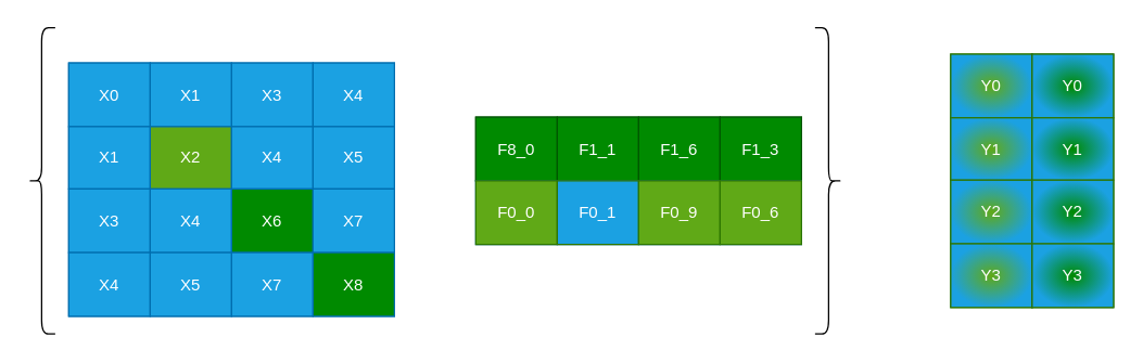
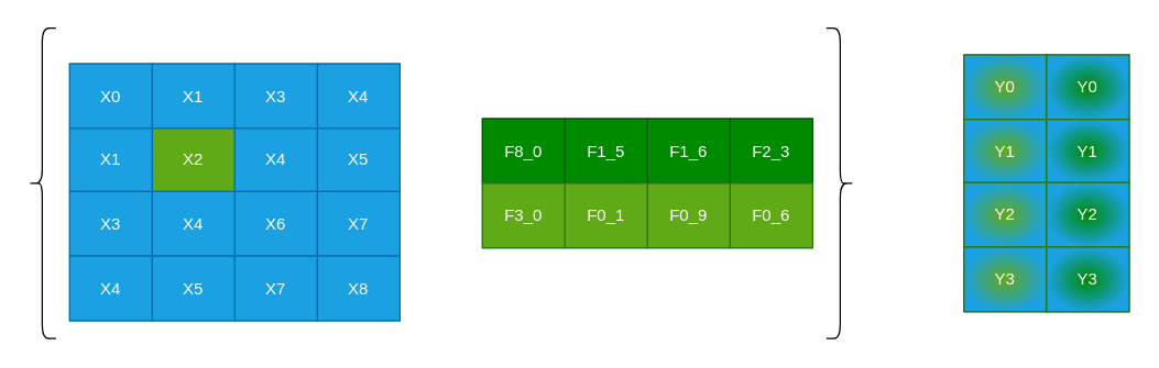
  <mxCell id="0" />
  <mxCell id="1" parent="0" />
  <mxCell id="2" value="" style="childLayout=tableLayout;recursiveResize=0;shadow=0;fillColor=#1ba1e2;fontColor=#ffffff;strokeColor=#006EAF;" vertex="1" parent="1"><mxGeometry x="50" y="46" width="240" height="187" as="geometry" /></mxCell>
  <mxCell id="3" value="" style="shape=tableRow;horizontal=0;startSize=0;swimlaneHead=0;swimlaneBody=0;top=0;left=0;bottom=0;right=0;dropTarget=0;collapsible=0;recursiveResize=0;expand=0;fontStyle=0;fillColor=#1ba1e2;strokeColor=#006EAF;fontColor=#ffffff;" vertex="1" parent="2"><mxGeometry width="240" height="47" as="geometry" /></mxCell>
  <mxCell id="4" value="X0" style="connectable=0;recursiveResize=0;strokeColor=#006EAF;fillColor=#1ba1e2;align=center;whiteSpace=wrap;html=1;fontColor=#ffffff;" vertex="1" parent="3"><mxGeometry width="60" height="47" as="geometry"><mxRectangle width="60" height="47" as="alternateBounds" /></mxGeometry></mxCell>
  <mxCell id="5" value="X1" style="connectable=0;recursiveResize=0;strokeColor=#006EAF;fillColor=#1ba1e2;align=center;whiteSpace=wrap;html=1;fontColor=#ffffff;" vertex="1" parent="3"><mxGeometry x="60" width="60" height="47" as="geometry"><mxRectangle width="60" height="47" as="alternateBounds" /></mxGeometry></mxCell>
  <mxCell id="6" value="X3" style="connectable=0;recursiveResize=0;strokeColor=#006EAF;fillColor=#1ba1e2;align=center;whiteSpace=wrap;html=1;fontColor=#ffffff;" vertex="1" parent="3"><mxGeometry x="120" width="60" height="47" as="geometry"><mxRectangle width="60" height="47" as="alternateBounds" /></mxGeometry></mxCell>
  <mxCell id="7" value="X4" style="connectable=0;recursiveResize=0;strokeColor=#006EAF;fillColor=#1ba1e2;align=center;whiteSpace=wrap;html=1;fontColor=#ffffff;" vertex="1" parent="3"><mxGeometry x="180" width="60" height="47" as="geometry"><mxRectangle width="60" height="47" as="alternateBounds" /></mxGeometry></mxCell>
  <mxCell id="8" style="shape=tableRow;horizontal=0;startSize=0;swimlaneHead=0;swimlaneBody=0;top=0;left=0;bottom=0;right=0;dropTarget=0;collapsible=0;recursiveResize=0;expand=0;fontStyle=0;fillColor=#1ba1e2;strokeColor=#006EAF;fontColor=#ffffff;" vertex="1" parent="2"><mxGeometry y="47" width="240" height="46" as="geometry" /></mxCell>
  <mxCell id="9" value="X1" style="connectable=0;recursiveResize=0;strokeColor=#006EAF;fillColor=#1ba1e2;align=center;whiteSpace=wrap;html=1;fontColor=#ffffff;" vertex="1" parent="8"><mxGeometry width="60" height="46" as="geometry"><mxRectangle width="60" height="46" as="alternateBounds" /></mxGeometry></mxCell>
  <mxCell id="10" value="X2" style="connectable=0;recursiveResize=0;strokeColor=#006EAF;fillColor=#60a917;align=center;whiteSpace=wrap;html=1;fontColor=#ffffff;" vertex="1" parent="8"><mxGeometry x="60" width="60" height="46" as="geometry"><mxRectangle width="60" height="46" as="alternateBounds" /></mxGeometry></mxCell>
  <mxCell id="11" value="X4" style="connectable=0;recursiveResize=0;strokeColor=#006EAF;fillColor=#1ba1e2;align=center;whiteSpace=wrap;html=1;fontColor=#ffffff;" vertex="1" parent="8"><mxGeometry x="120" width="60" height="46" as="geometry"><mxRectangle width="60" height="46" as="alternateBounds" /></mxGeometry></mxCell>
  <mxCell id="12" value="X5" style="connectable=0;recursiveResize=0;strokeColor=#006EAF;fillColor=#1ba1e2;align=center;whiteSpace=wrap;html=1;fontColor=#ffffff;" vertex="1" parent="8"><mxGeometry x="180" width="60" height="46" as="geometry"><mxRectangle width="60" height="46" as="alternateBounds" /></mxGeometry></mxCell>
  <mxCell id="13" style="shape=tableRow;horizontal=0;startSize=0;swimlaneHead=0;swimlaneBody=0;top=0;left=0;bottom=0;right=0;dropTarget=0;collapsible=0;recursiveResize=0;expand=0;fontStyle=0;fillColor=#1ba1e2;strokeColor=#006EAF;fontColor=#ffffff;" vertex="1" parent="2"><mxGeometry y="93" width="240" height="47" as="geometry" /></mxCell>
  <mxCell id="14" value="X3" style="connectable=0;recursiveResize=0;strokeColor=#006EAF;fillColor=#1ba1e2;align=center;whiteSpace=wrap;html=1;fontColor=#ffffff;" vertex="1" parent="13"><mxGeometry width="60" height="47" as="geometry"><mxRectangle width="60" height="47" as="alternateBounds" /></mxGeometry></mxCell>
  <mxCell id="15" value="X4" style="connectable=0;recursiveResize=0;strokeColor=#006EAF;fillColor=#1ba1e2;align=center;whiteSpace=wrap;html=1;fontColor=#ffffff;" vertex="1" parent="13"><mxGeometry x="60" width="60" height="47" as="geometry"><mxRectangle width="60" height="47" as="alternateBounds" /></mxGeometry></mxCell>
- <mxCell id="16" value="X6" style="connectable=0;recursiveResize=0;strokeColor=#006EAF;fillColor=#008a00;align=center;whiteSpace=wrap;html=1;fontColor=#ffffff;" vertex="1" parent="13"><mxGeometry x="120" width="60" height="47" as="geometry"><mxRectangle width="60" height="47" as="alternateBounds" /></mxGeometry></mxCell>
+ <mxCell id="16" value="X6" style="connectable=0;recursiveResize=0;strokeColor=#006EAF;fillColor=#1ba1e2;align=center;whiteSpace=wrap;html=1;fontColor=#ffffff;" vertex="1" parent="13"><mxGeometry x="120" width="60" height="47" as="geometry"><mxRectangle width="60" height="47" as="alternateBounds" /></mxGeometry></mxCell>
  <mxCell id="17" value="X7" style="connectable=0;recursiveResize=0;strokeColor=#006EAF;fillColor=#1ba1e2;align=center;whiteSpace=wrap;html=1;fontColor=#ffffff;" vertex="1" parent="13"><mxGeometry x="180" width="60" height="47" as="geometry"><mxRectangle width="60" height="47" as="alternateBounds" /></mxGeometry></mxCell>
  <mxCell id="18" style="shape=tableRow;horizontal=0;startSize=0;swimlaneHead=0;swimlaneBody=0;top=0;left=0;bottom=0;right=0;dropTarget=0;collapsible=0;recursiveResize=0;expand=0;fontStyle=0;fillColor=#1ba1e2;strokeColor=#006EAF;fontColor=#ffffff;" vertex="1" parent="2"><mxGeometry y="140" width="240" height="47" as="geometry" /></mxCell>
  <mxCell id="19" value="X4" style="connectable=0;recursiveResize=0;strokeColor=#006EAF;fillColor=#1ba1e2;align=center;whiteSpace=wrap;html=1;fontColor=#ffffff;" vertex="1" parent="18"><mxGeometry width="60" height="47" as="geometry"><mxRectangle width="60" height="47" as="alternateBounds" /></mxGeometry></mxCell>
  <mxCell id="20" value="X5" style="connectable=0;recursiveResize=0;strokeColor=#006EAF;fillColor=#1ba1e2;align=center;whiteSpace=wrap;html=1;fontColor=#ffffff;" vertex="1" parent="18"><mxGeometry x="60" width="60" height="47" as="geometry"><mxRectangle width="60" height="47" as="alternateBounds" /></mxGeometry></mxCell>
  <mxCell id="21" value="X7" style="connectable=0;recursiveResize=0;strokeColor=#006EAF;fillColor=#1ba1e2;align=center;whiteSpace=wrap;html=1;fontColor=#ffffff;" vertex="1" parent="18"><mxGeometry x="120" width="60" height="47" as="geometry"><mxRectangle width="60" height="47" as="alternateBounds" /></mxGeometry></mxCell>
- <mxCell id="22" value="X8" style="connectable=0;recursiveResize=0;strokeColor=#006EAF;fillColor=#008a00;align=center;whiteSpace=wrap;html=1;fontColor=#ffffff;" vertex="1" parent="18"><mxGeometry x="180" width="60" height="47" as="geometry"><mxRectangle width="60" height="47" as="alternateBounds" /></mxGeometry></mxCell>
+ <mxCell id="22" value="X8" style="connectable=0;recursiveResize=0;strokeColor=#006EAF;fillColor=#1ba1e2;align=center;whiteSpace=wrap;html=1;fontColor=#ffffff;" vertex="1" parent="18"><mxGeometry x="180" width="60" height="47" as="geometry"><mxRectangle width="60" height="47" as="alternateBounds" /></mxGeometry></mxCell>
  <mxCell id="23" value="" style="childLayout=tableLayout;recursiveResize=0;shadow=0;fillColor=#60a917;fontColor=#ffffff;strokeColor=#2D7600;gradientColor=#1BA1E2;gradientDirection=radial;" vertex="1" parent="1"><mxGeometry x="700" y="39.5" width="60" height="187" as="geometry" /></mxCell>
  <mxCell id="24" value="" style="shape=tableRow;horizontal=0;startSize=0;swimlaneHead=0;swimlaneBody=0;top=0;left=0;bottom=0;right=0;dropTarget=0;collapsible=0;recursiveResize=0;expand=0;fontStyle=0;fillColor=#1ba1e2;strokeColor=#006EAF;fontColor=#ffffff;" vertex="1" parent="23"><mxGeometry width="60" height="47" as="geometry" /></mxCell>
  <mxCell id="25" value="Y0" style="connectable=0;recursiveResize=0;strokeColor=#2D7600;fillColor=#60a917;align=center;whiteSpace=wrap;html=1;fontColor=#ffffff;gradientColor=#1BA1E2;gradientDirection=radial;" vertex="1" parent="24"><mxGeometry width="60" height="47" as="geometry"><mxRectangle width="60" height="47" as="alternateBounds" /></mxGeometry></mxCell>
  <mxCell id="26" style="shape=tableRow;horizontal=0;startSize=0;swimlaneHead=0;swimlaneBody=0;top=0;left=0;bottom=0;right=0;dropTarget=0;collapsible=0;recursiveResize=0;expand=0;fontStyle=0;fillColor=#60a917;strokeColor=#2D7600;fontColor=#ffffff;" vertex="1" parent="23"><mxGeometry y="47" width="60" height="46" as="geometry" /></mxCell>
  <mxCell id="27" value="Y1" style="connectable=0;recursiveResize=0;strokeColor=#2D7600;fillColor=#60a917;align=center;whiteSpace=wrap;html=1;fontColor=#ffffff;gradientColor=#1BA1E2;gradientDirection=radial;" vertex="1" parent="26"><mxGeometry width="60" height="46" as="geometry"><mxRectangle width="60" height="46" as="alternateBounds" /></mxGeometry></mxCell>
  <mxCell id="28" style="shape=tableRow;horizontal=0;startSize=0;swimlaneHead=0;swimlaneBody=0;top=0;left=0;bottom=0;right=0;dropTarget=0;collapsible=0;recursiveResize=0;expand=0;fontStyle=0;fillColor=#1ba1e2;strokeColor=#006EAF;fontColor=#ffffff;" vertex="1" parent="23"><mxGeometry y="93" width="60" height="47" as="geometry" /></mxCell>
  <mxCell id="29" value="Y2" style="connectable=0;recursiveResize=0;strokeColor=#2D7600;fillColor=#60a917;align=center;whiteSpace=wrap;html=1;fontColor=#ffffff;gradientColor=#1BA1E2;gradientDirection=radial;" vertex="1" parent="28"><mxGeometry width="60" height="47" as="geometry"><mxRectangle width="60" height="47" as="alternateBounds" /></mxGeometry></mxCell>
  <mxCell id="30" style="shape=tableRow;horizontal=0;startSize=0;swimlaneHead=0;swimlaneBody=0;top=0;left=0;bottom=0;right=0;dropTarget=0;collapsible=0;recursiveResize=0;expand=0;fontStyle=0;fillColor=#1ba1e2;strokeColor=#006EAF;fontColor=#ffffff;" vertex="1" parent="23"><mxGeometry y="140" width="60" height="47" as="geometry" /></mxCell>
  <mxCell id="31" value="Y3" style="connectable=0;recursiveResize=0;strokeColor=#2D7600;fillColor=#60a917;align=center;whiteSpace=wrap;html=1;fontColor=#ffffff;gradientDirection=radial;gradientColor=#1BA1E2;" vertex="1" parent="30"><mxGeometry width="60" height="47" as="geometry"><mxRectangle width="60" height="47" as="alternateBounds" /></mxGeometry></mxCell>
  <mxCell id="32" value="" style="childLayout=tableLayout;recursiveResize=0;shadow=0;fillColor=#008a00;fontColor=#ffffff;strokeColor=#005700;" vertex="1" parent="1"><mxGeometry x="350" y="86" width="240" height="47" as="geometry" /></mxCell>
  <mxCell id="33" value="" style="shape=tableRow;horizontal=0;startSize=0;swimlaneHead=0;swimlaneBody=0;top=0;left=0;bottom=0;right=0;dropTarget=0;collapsible=0;recursiveResize=0;expand=0;fontStyle=0;fillColor=#1ba1e2;strokeColor=#006EAF;fontColor=#ffffff;" vertex="1" parent="32"><mxGeometry width="240" height="47" as="geometry" /></mxCell>
  <mxCell id="34" value="F8_0" style="connectable=0;recursiveResize=0;strokeColor=#005700;fillColor=#008a00;align=center;whiteSpace=wrap;html=1;fontColor=#ffffff;" vertex="1" parent="33"><mxGeometry width="60" height="47" as="geometry"><mxRectangle width="60" height="47" as="alternateBounds" /></mxGeometry></mxCell>
- <mxCell id="35" value="F1_1" style="connectable=0;recursiveResize=0;strokeColor=#005700;fillColor=#008a00;align=center;whiteSpace=wrap;html=1;fontColor=#ffffff;" vertex="1" parent="33"><mxGeometry x="60" width="60" height="47" as="geometry"><mxRectangle width="60" height="47" as="alternateBounds" /></mxGeometry></mxCell>
+ <mxCell id="35" value="F1_5" style="connectable=0;recursiveResize=0;strokeColor=#005700;fillColor=#008a00;align=center;whiteSpace=wrap;html=1;fontColor=#ffffff;" vertex="1" parent="33"><mxGeometry x="60" width="60" height="47" as="geometry"><mxRectangle width="60" height="47" as="alternateBounds" /></mxGeometry></mxCell>
  <mxCell id="36" value="F1_6" style="connectable=0;recursiveResize=0;strokeColor=#005700;fillColor=#008a00;align=center;whiteSpace=wrap;html=1;fontColor=#ffffff;" vertex="1" parent="33"><mxGeometry x="120" width="60" height="47" as="geometry"><mxRectangle width="60" height="47" as="alternateBounds" /></mxGeometry></mxCell>
- <mxCell id="37" value="F1_3" style="connectable=0;recursiveResize=0;strokeColor=#005700;fillColor=#008a00;align=center;whiteSpace=wrap;html=1;fontColor=#ffffff;" vertex="1" parent="33"><mxGeometry x="180" width="60" height="47" as="geometry"><mxRectangle width="60" height="47" as="alternateBounds" /></mxGeometry></mxCell>
+ <mxCell id="37" value="F2_3" style="connectable=0;recursiveResize=0;strokeColor=#005700;fillColor=#008a00;align=center;whiteSpace=wrap;html=1;fontColor=#ffffff;" vertex="1" parent="33"><mxGeometry x="180" width="60" height="47" as="geometry"><mxRectangle width="60" height="47" as="alternateBounds" /></mxGeometry></mxCell>
  <mxCell id="38" value="" style="childLayout=tableLayout;recursiveResize=0;shadow=0;fillColor=#1ba1e2;fontColor=#ffffff;strokeColor=#006EAF;" vertex="1" parent="1"><mxGeometry x="350" y="133" width="240" height="47" as="geometry" /></mxCell>
  <mxCell id="39" value="" style="shape=tableRow;horizontal=0;startSize=0;swimlaneHead=0;swimlaneBody=0;top=0;left=0;bottom=0;right=0;dropTarget=0;collapsible=0;recursiveResize=0;expand=0;fontStyle=0;fillColor=#1ba1e2;strokeColor=#006EAF;fontColor=#ffffff;" vertex="1" parent="38"><mxGeometry width="240" height="47" as="geometry" /></mxCell>
- <mxCell id="40" value="F0_0" style="connectable=0;recursiveResize=0;strokeColor=#2D7600;fillColor=#60a917;align=center;whiteSpace=wrap;html=1;fontColor=#ffffff;" vertex="1" parent="39"><mxGeometry width="60" height="47" as="geometry"><mxRectangle width="60" height="47" as="alternateBounds" /></mxGeometry></mxCell>
- <mxCell id="41" value="F0_1" style="connectable=0;recursiveResize=0;strokeColor=#2D7600;fillColor=#1ba1e2;align=center;whiteSpace=wrap;html=1;fontColor=#ffffff;" vertex="1" parent="39"><mxGeometry x="60" width="60" height="47" as="geometry"><mxRectangle width="60" height="47" as="alternateBounds" /></mxGeometry></mxCell>
+ <mxCell id="40" value="F3_0" style="connectable=0;recursiveResize=0;strokeColor=#2D7600;fillColor=#60a917;align=center;whiteSpace=wrap;html=1;fontColor=#ffffff;" vertex="1" parent="39"><mxGeometry width="60" height="47" as="geometry"><mxRectangle width="60" height="47" as="alternateBounds" /></mxGeometry></mxCell>
+ <mxCell id="41" value="F0_1" style="connectable=0;recursiveResize=0;strokeColor=#2D7600;fillColor=#60a917;align=center;whiteSpace=wrap;html=1;fontColor=#ffffff;" vertex="1" parent="39"><mxGeometry x="60" width="60" height="47" as="geometry"><mxRectangle width="60" height="47" as="alternateBounds" /></mxGeometry></mxCell>
  <mxCell id="42" value="F0_9" style="connectable=0;recursiveResize=0;strokeColor=#2D7600;fillColor=#60a917;align=center;whiteSpace=wrap;html=1;fontColor=#ffffff;" vertex="1" parent="39"><mxGeometry x="120" width="60" height="47" as="geometry"><mxRectangle width="60" height="47" as="alternateBounds" /></mxGeometry></mxCell>
  <mxCell id="43" value="F0_6" style="connectable=0;recursiveResize=0;strokeColor=#2D7600;fillColor=#60a917;align=center;whiteSpace=wrap;html=1;fontColor=#ffffff;" vertex="1" parent="39"><mxGeometry x="180" width="60" height="47" as="geometry"><mxRectangle width="60" height="47" as="alternateBounds" /></mxGeometry></mxCell>
  <mxCell id="44" value="" style="childLayout=tableLayout;recursiveResize=0;shadow=0;fillColor=#008A00;fontColor=#ffffff;strokeColor=#005700;gradientDirection=radial;" vertex="1" parent="1"><mxGeometry x="760" y="39.5" width="60" height="187" as="geometry" /></mxCell>
  <mxCell id="45" value="" style="shape=tableRow;horizontal=0;startSize=0;swimlaneHead=0;swimlaneBody=0;top=0;left=0;bottom=0;right=0;dropTarget=0;collapsible=0;recursiveResize=0;expand=0;fontStyle=0;fillColor=#1ba1e2;strokeColor=#006EAF;fontColor=#ffffff;" vertex="1" parent="44"><mxGeometry width="60" height="47" as="geometry" /></mxCell>
  <mxCell id="46" value="Y0" style="connectable=0;recursiveResize=0;strokeColor=#2D7600;fillColor=#008A00;align=center;whiteSpace=wrap;html=1;fontColor=#ffffff;gradientColor=#1BA1E2;gradientDirection=radial;" vertex="1" parent="45"><mxGeometry width="60" height="47" as="geometry"><mxRectangle width="60" height="47" as="alternateBounds" /></mxGeometry></mxCell>
  <mxCell id="47" style="shape=tableRow;horizontal=0;startSize=0;swimlaneHead=0;swimlaneBody=0;top=0;left=0;bottom=0;right=0;dropTarget=0;collapsible=0;recursiveResize=0;expand=0;fontStyle=0;fillColor=#60a917;strokeColor=#2D7600;fontColor=#ffffff;" vertex="1" parent="44"><mxGeometry y="47" width="60" height="46" as="geometry" /></mxCell>
  <mxCell id="48" value="Y1" style="connectable=0;recursiveResize=0;strokeColor=#2D7600;fillColor=#008A00;align=center;whiteSpace=wrap;html=1;fontColor=#ffffff;gradientColor=#1BA1E2;gradientDirection=radial;" vertex="1" parent="47"><mxGeometry width="60" height="46" as="geometry"><mxRectangle width="60" height="46" as="alternateBounds" /></mxGeometry></mxCell>
  <mxCell id="49" style="shape=tableRow;horizontal=0;startSize=0;swimlaneHead=0;swimlaneBody=0;top=0;left=0;bottom=0;right=0;dropTarget=0;collapsible=0;recursiveResize=0;expand=0;fontStyle=0;fillColor=#1ba1e2;strokeColor=#006EAF;fontColor=#ffffff;" vertex="1" parent="44"><mxGeometry y="93" width="60" height="47" as="geometry" /></mxCell>
  <mxCell id="50" value="Y2" style="connectable=0;recursiveResize=0;strokeColor=#2D7600;fillColor=#008A00;align=center;whiteSpace=wrap;html=1;fontColor=#ffffff;gradientColor=#1BA1E2;gradientDirection=radial;" vertex="1" parent="49"><mxGeometry width="60" height="47" as="geometry"><mxRectangle width="60" height="47" as="alternateBounds" /></mxGeometry></mxCell>
  <mxCell id="51" style="shape=tableRow;horizontal=0;startSize=0;swimlaneHead=0;swimlaneBody=0;top=0;left=0;bottom=0;right=0;dropTarget=0;collapsible=0;recursiveResize=0;expand=0;fontStyle=0;fillColor=#1ba1e2;strokeColor=#006EAF;fontColor=#ffffff;" vertex="1" parent="44"><mxGeometry y="140" width="60" height="47" as="geometry" /></mxCell>
  <mxCell id="52" value="Y3" style="connectable=0;recursiveResize=0;strokeColor=#2D7600;fillColor=#008A00;align=center;whiteSpace=wrap;html=1;fontColor=#ffffff;gradientDirection=radial;gradientColor=#1BA1E2;" vertex="1" parent="51"><mxGeometry width="60" height="47" as="geometry"><mxRectangle width="60" height="47" as="alternateBounds" /></mxGeometry></mxCell>
  <mxCell id="53" value="" style="shape=curlyBracket;whiteSpace=wrap;html=1;rounded=1;labelPosition=left;verticalLabelPosition=middle;align=right;verticalAlign=middle;" vertex="1" parent="1"><mxGeometry x="20" y="20" width="20" height="226" as="geometry" /></mxCell>
  <mxCell id="54" value="" style="shape=curlyBracket;whiteSpace=wrap;html=1;rounded=1;labelPosition=left;verticalLabelPosition=middle;align=right;verticalAlign=middle;direction=west;" vertex="1" parent="1"><mxGeometry x="600" y="20" width="20" height="226" as="geometry" /></mxCell>
  <mxCell id="55" value="" style="shape=image;html=1;verticalAlign=top;verticalLabelPosition=bottom;labelBackgroundColor=#ffffff;imageAspect=0;aspect=fixed;image=https://cdn0.iconfinder.com/data/icons/math-business-icon-set/93/1_5-128.png" vertex="1" parent="1"><mxGeometry x="630" y="113" width="40" height="40" as="geometry" /></mxCell>
  <mxCell id="56" value="" style="shape=image;html=1;verticalAlign=top;verticalLabelPosition=bottom;labelBackgroundColor=#000000;imageAspect=0;aspect=fixed;image=https://cdn0.iconfinder.com/data/icons/math-business-icon-set/93/1_13-128.png;fontColor=#FFFFFF;imageBackground=none;" vertex="1" parent="1"><mxGeometry x="300" y="119.5" width="40" height="40" as="geometry" /></mxCell>
